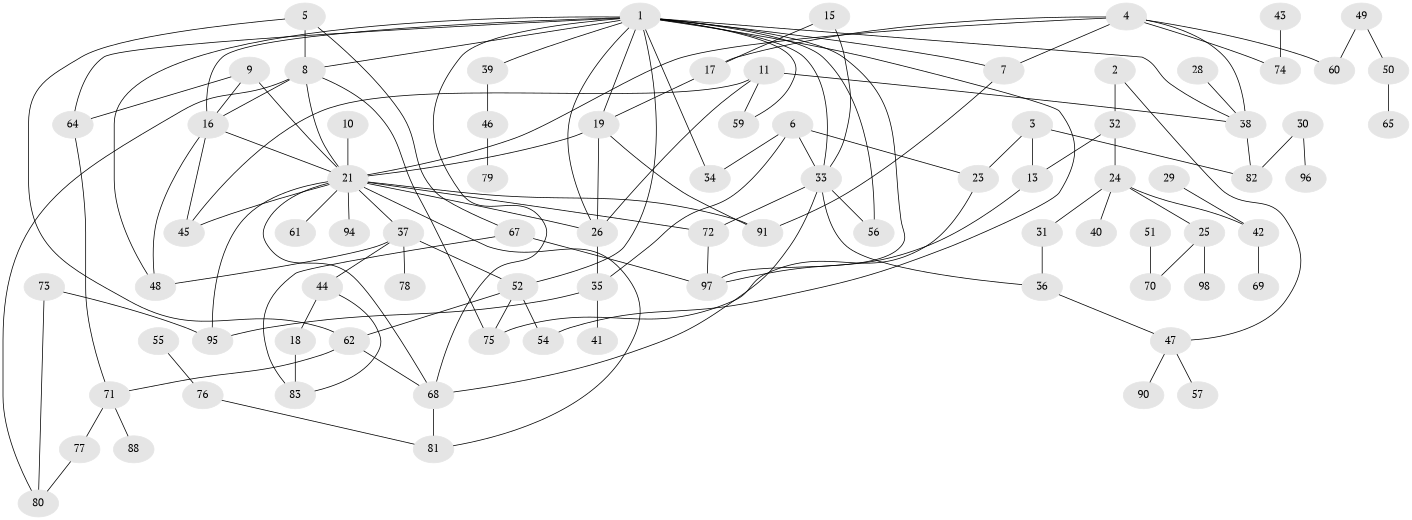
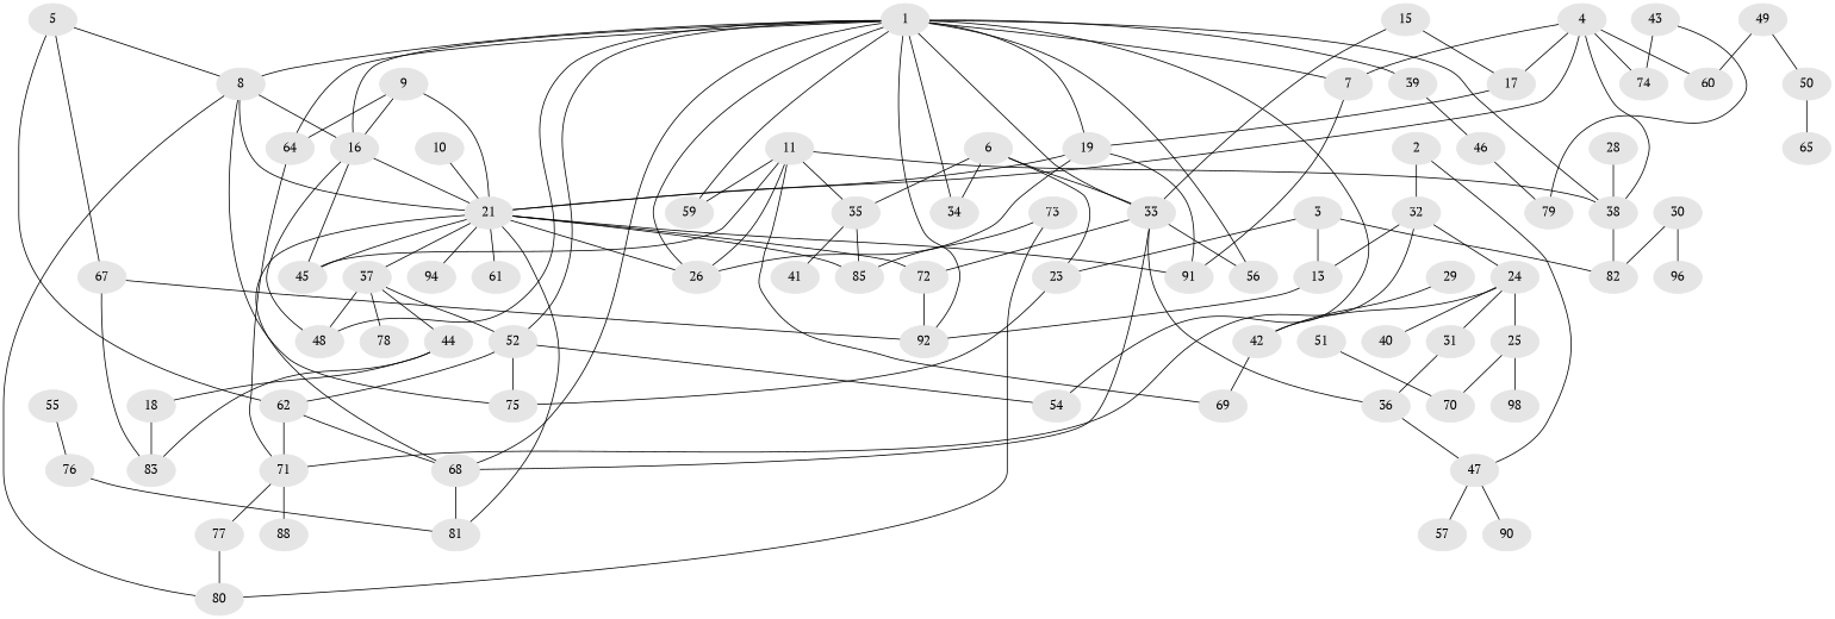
  graph {
    fontname="PT Serif"
    node [color=gray90 fontname="PT Serif" style=filled]
    edge [fontname="PT Serif" weight=1.0]
    1
    7
    8
    16
    19
    26
    33
    34
    38
    39
    48
    52
    54
    59
    64
    n16 [label=56]
    68
-   97
+   97 [label=92]
    91
    21
    75
    80
    45
    72
    36
    82
    46
    62
    71
    81
    n31 [label=32]
    2
    47
    11
    35
    69
    13
    24
    57
    90
    3
    23
    4
    60
    74
    17
    37
    61
-   85 [label=95]
+   85
    94
    5
    67
    83
    6
    41
    9
    10
    25
    31
    40
    42
    88
    77
    15
    44
    78
    70
    n68 [label=98]
    28
    29
    30
    96
    n73 [label=18]
    79
    43
    49
    50
    65
    51
    55
    76
    73
    1 -- 7
    1 -- 8
    1 -- 16
    1 -- 19
    1 -- 26
    1 -- 33
    1 -- 34
    1 -- 38
    1 -- 39
    1 -- 48
    1 -- 52
    1 -- 54
    1 -- 59
    1 -- 64
    1 -- n16
    1 -- 68
    1 -- 97
    7 -- 91
    8 -- 16 [weight=2.0]
    8 -- 21
    8 -- 75
    8 -- 80
    16 -- 48
    16 -- 21
    16 -- 45
    19 -- 26
    19 -- 91
    19 -- 21
    33 -- n16
    33 -- 68
    33 -- 72
    33 -- 36
    38 -- 82
    39 -- 46
    52 -- 54
    52 -- 75
    52 -- 62
    64 -- 71
    68 -- 81
    21 -- 26
    21 -- 68
    21 -- 91
    21 -- 45
    21 -- 72
    21 -- 81
    21 -- 37
    21 -- 61
    21 -- 85
    21 -- 94
    72 -- 97
    36 -- 47
    46 -- 79
    62 -- 68
    62 -- 71
    71 -- 88
    71 -- 77
+   n31 -- 71
    n31 -- 13
    n31 -- 24 [weight=2.0]
    2 -- n31
    2 -- 47
    47 -- 57
    47 -- 90
    11 -- 26
    11 -- 38
    11 -- 59
    11 -- 45
-   26 -- 35
+   11 -- 35
+   11 -- 69
    35 -- 85
    35 -- 41
    13 -- 97
    24 -- 25
    24 -- 31
    24 -- 40
    24 -- 42
    3 -- 82
    3 -- 13
    3 -- 23
    23 -- 75
    4 -- 7
    4 -- 38
    4 -- 21
    4 -- 60
    4 -- 74
    4 -- 17
    17 -- 19
    37 -- 48
    37 -- 52
    37 -- 44
    37 -- 78
    5 -- 8
    5 -- 62
    5 -- 67
    67 -- 97
    67 -- 83
    6 -- 33
    6 -- 34
    6 -- 35
    6 -- 23
    9 -- 16
    9 -- 64
    9 -- 21
    10 -- 21
    25 -- 70
    25 -- n68
    31 -- 36
    42 -- 69
    77 -- 80
    15 -- 33
    15 -- 17
    44 -- 83
    44 -- n73
    28 -- 38
    29 -- 42
    30 -- 82
    30 -- 96
    n73 -- 83
    43 -- 74
+   43 -- 79
    49 -- 60
    49 -- 50
    50 -- 65
    51 -- 70
    55 -- 76
    76 -- 81
    73 -- 80
    73 -- 85
  }
